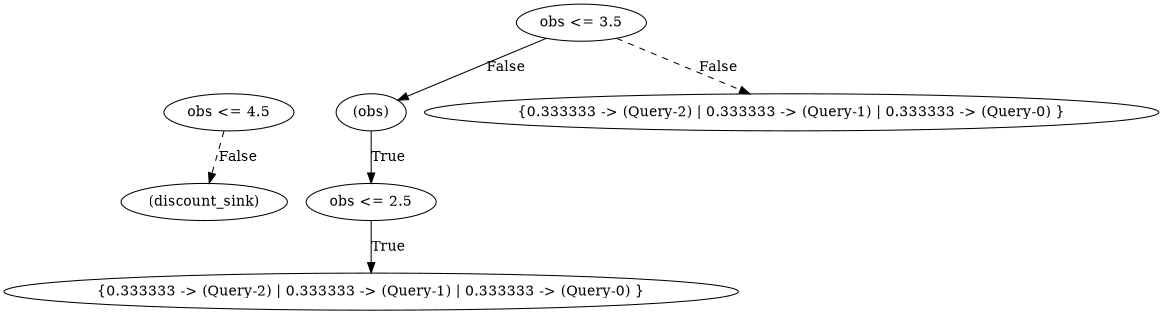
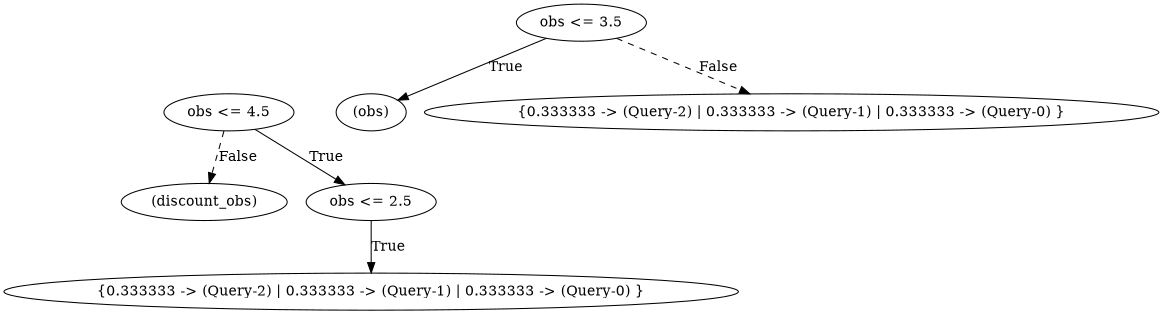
  digraph {
    n1 [label="obs <= 4.5"]
    n2 [label="obs <= 2.5"]
-   n3 [label="(discount_sink)"]
+   n3 [label="(discount_obs)"]
    n4 [label="{0.333333 -> (Query-2) | 0.333333 -> (Query-1) | 0.333333 -> (Query-0) }"]
    n5 [label="obs <= 3.5"]
    n6 [label="(obs)"]
    n7 [label="{0.333333 -> (Query-2) | 0.333333 -> (Query-1) | 0.333333 -> (Query-0) }"]
-   n6 -> n2 [label=True]
+   n1 -> n2 [label=True]
    n1 -> n3 [label=False style=dashed]
    n2 -> n4 [label=True]
-   n5 -> n6 [label=False]
+   n5 -> n6 [label=True]
    n5 -> n7 [label=False style=dashed]
  }
